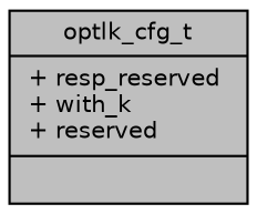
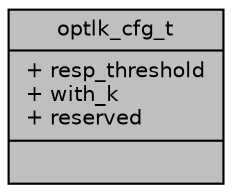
  digraph {
-   n1 [color=black fillcolor=grey75 fontcolor=black fontname=Helvetica fontsize=10 height=0.2 label="{optlk_cfg_t\n|+ resp_reserved\l+ with_k\l+ reserved\l|}" shape=record style=filled width=0.4]
+   n1 [color=black fillcolor=grey75 fontcolor=black fontname=Helvetica fontsize=10 height=0.2 label="{optlk_cfg_t\n|+ resp_threshold\l+ with_k\l+ reserved\l|}" shape=record style=filled width=0.4]
  }
